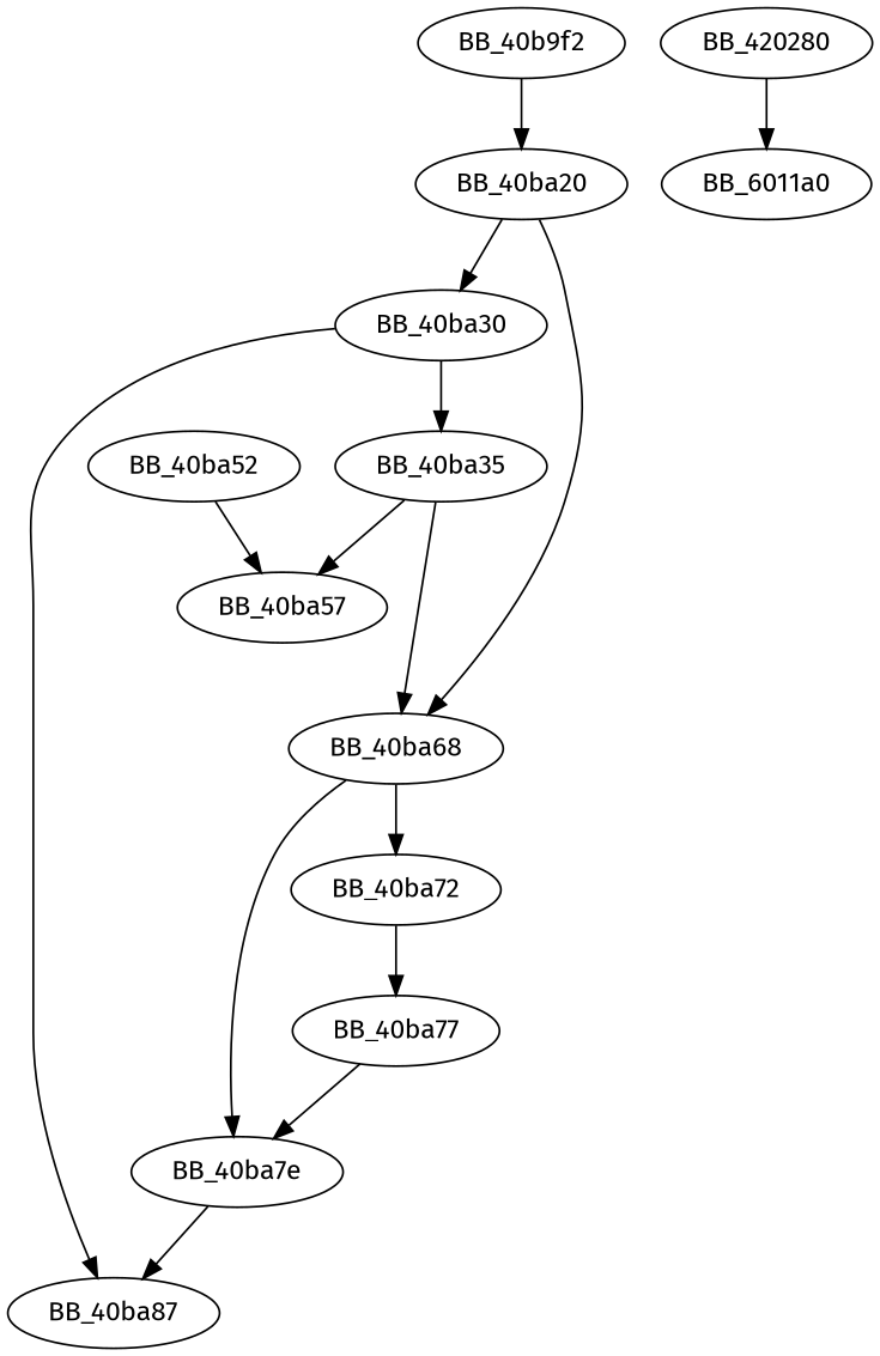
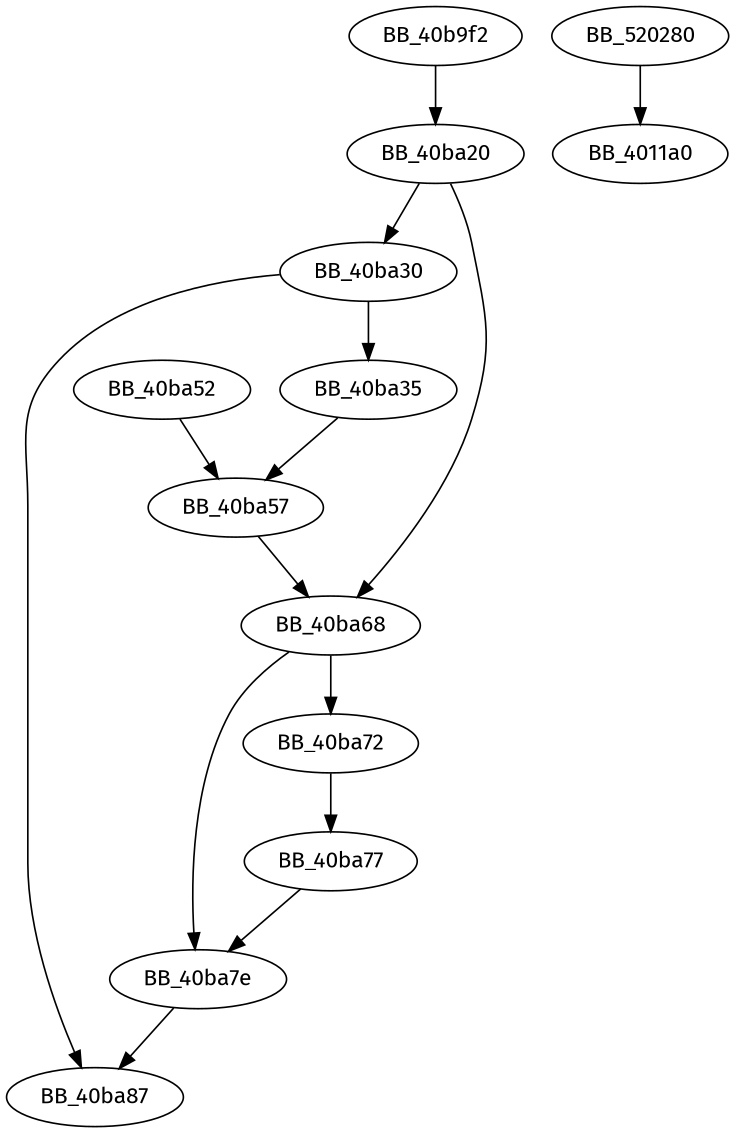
  digraph {
    fontname="Fira Sans"
    node [fontname="Fira Sans"]
    edge [fontname="Fira Sans"]
    n1 [label=BB_40b9f2]
    BB_40ba20
    BB_40ba30
    BB_40ba68
    BB_40ba35
    BB_40ba87
    BB_40ba72
    BB_40ba7e
    BB_40ba57
    BB_40ba77
    BB_40ba52
-   BB_420280
-   BB_4011a0 [label=BB_6011a0]
+   BB_420280 [label=BB_520280]
+   BB_4011a0
    n1 -> BB_40ba20
    BB_40ba20 -> BB_40ba30
    BB_40ba20 -> BB_40ba68
    BB_40ba30 -> BB_40ba35
    BB_40ba30 -> BB_40ba87
    BB_40ba68 -> BB_40ba72
    BB_40ba68 -> BB_40ba7e
-   BB_40ba35 -> BB_40ba68
+   BB_40ba57 -> BB_40ba68
    BB_40ba35 -> BB_40ba57
    BB_40ba72 -> BB_40ba77
    BB_40ba7e -> BB_40ba87
    BB_40ba77 -> BB_40ba7e
    BB_40ba52 -> BB_40ba57
    BB_420280 -> BB_4011a0
  }
